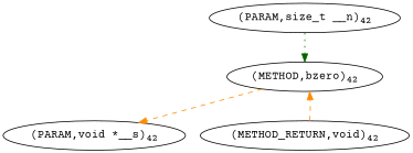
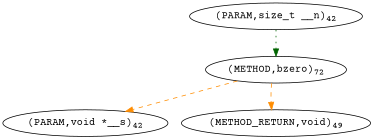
  digraph {
    fontname="Courier Prime"
    node [fontname="Courier Prime"]
    edge [color=darkorange fontname="Courier Prime" style=dashed]
-   n1 [label=<(METHOD,bzero)<SUB>42</SUB>>]
+   n1 [label=<(METHOD,bzero)<SUB>72</SUB>>]
    n2 [label=<(PARAM,void *__s)<SUB>42</SUB>>]
-   n3 [label=<(METHOD_RETURN,void)<SUB>42</SUB>>]
+   n3 [label=<(METHOD_RETURN,void)<SUB>49</SUB>>]
    n4 [label=<(PARAM,size_t __n)<SUB>42</SUB>>]
    n1 -> n2
-   n3 -> n1
+   n1 -> n3
    n4 -> n1 [color=darkgreen style=dotted]
  }
